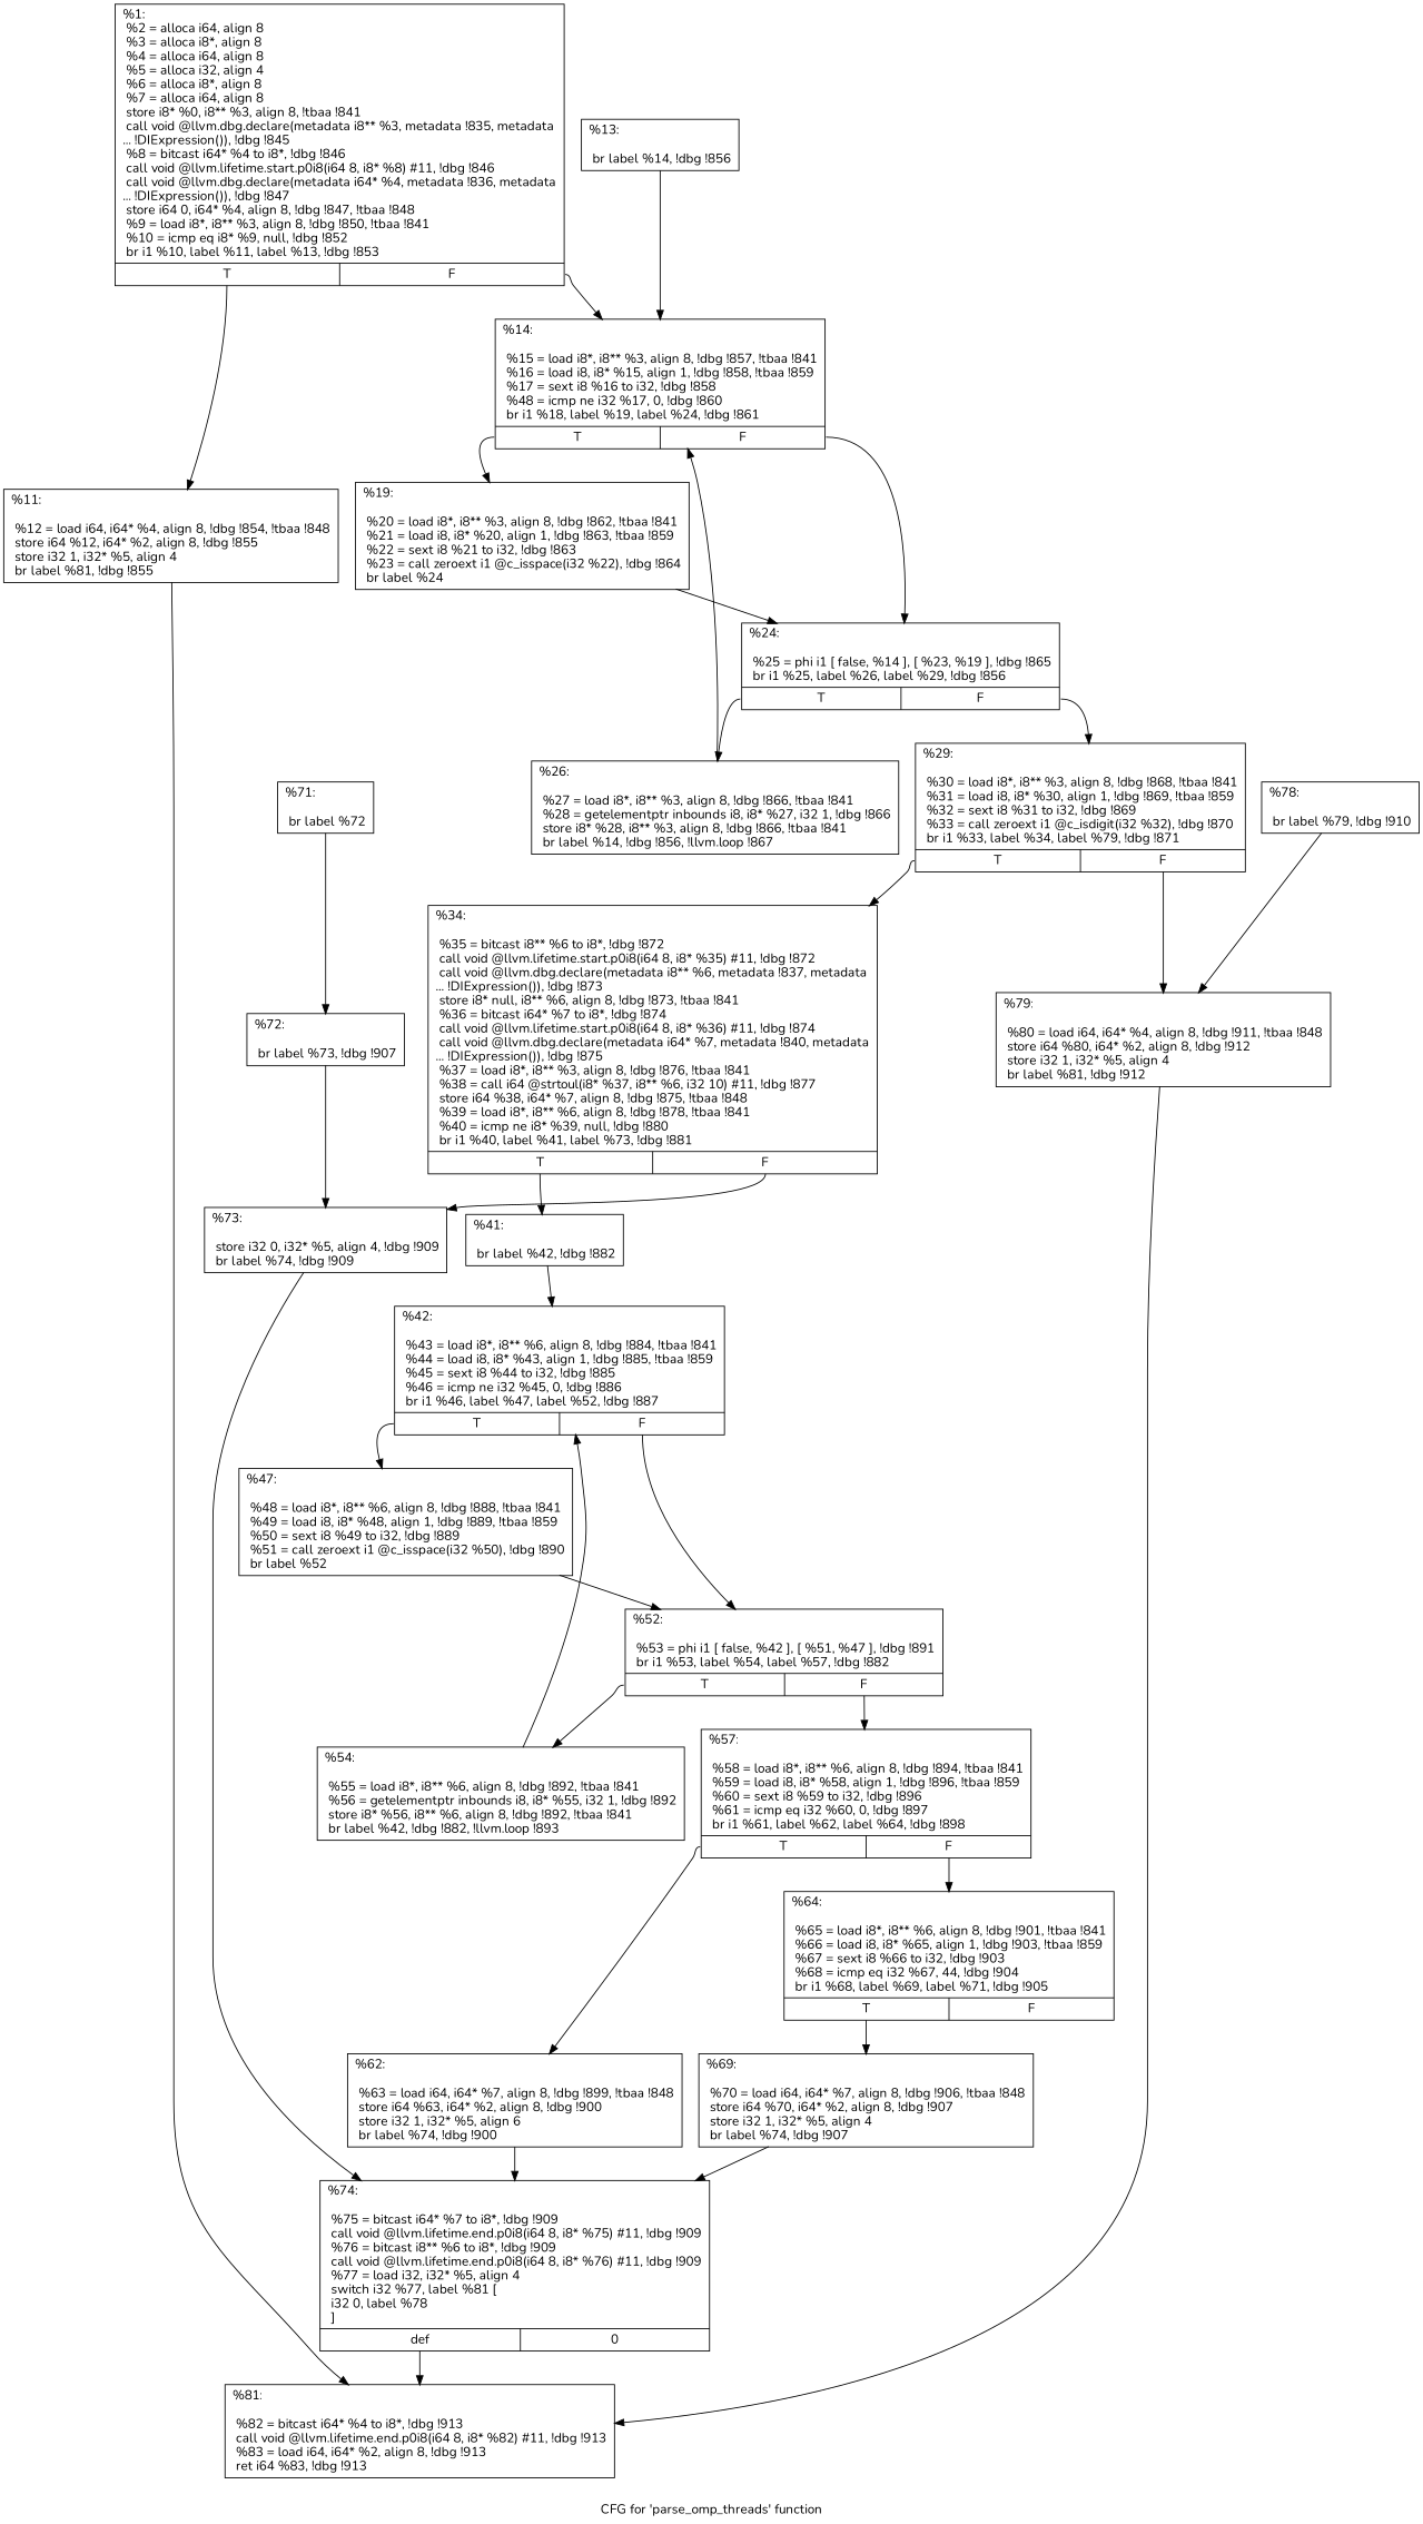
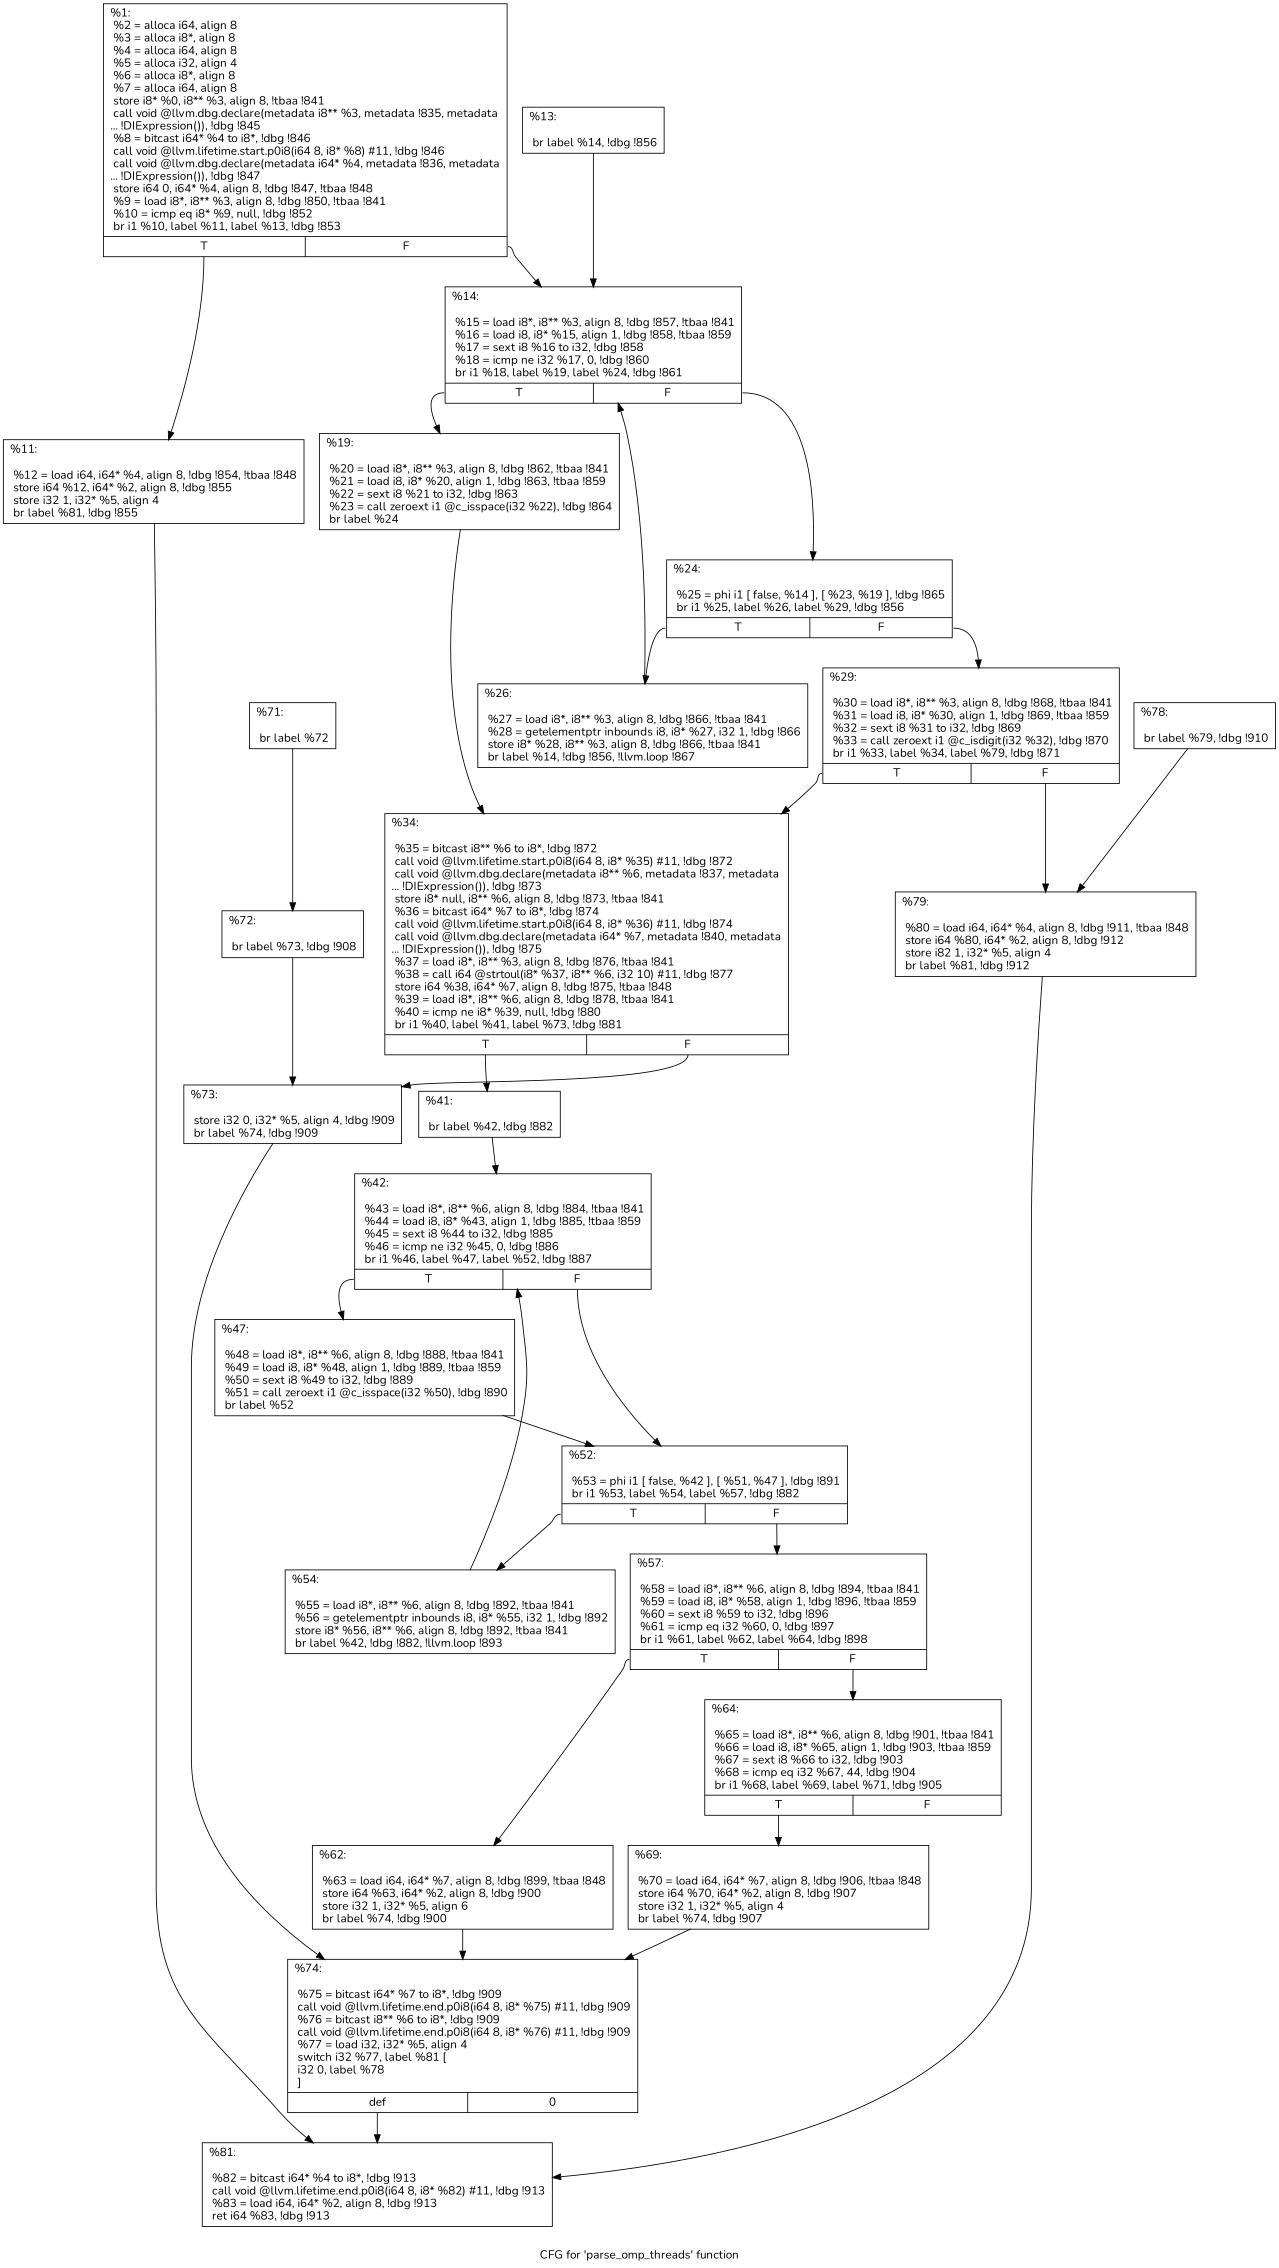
  digraph {
    fontname=Nunito
    label="CFG for 'parse_omp_threads' function"
    node [fontname=Nunito shape=record]
    edge [fontname=Nunito]
    n1 [label="{%1:\l  %2 = alloca i64, align 8\l  %3 = alloca i8*, align 8\l  %4 = alloca i64, align 8\l  %5 = alloca i32, align 4\l  %6 = alloca i8*, align 8\l  %7 = alloca i64, align 8\l  store i8* %0, i8** %3, align 8, !tbaa !841\l  call void @llvm.dbg.declare(metadata i8** %3, metadata !835, metadata\l... !DIExpression()), !dbg !845\l  %8 = bitcast i64* %4 to i8*, !dbg !846\l  call void @llvm.lifetime.start.p0i8(i64 8, i8* %8) #11, !dbg !846\l  call void @llvm.dbg.declare(metadata i64* %4, metadata !836, metadata\l... !DIExpression()), !dbg !847\l  store i64 0, i64* %4, align 8, !dbg !847, !tbaa !848\l  %9 = load i8*, i8** %3, align 8, !dbg !850, !tbaa !841\l  %10 = icmp eq i8* %9, null, !dbg !852\l  br i1 %10, label %11, label %13, !dbg !853\l|{<s0>T|<s1>F}}"]
    n2 [label="{%11:\l\l  %12 = load i64, i64* %4, align 8, !dbg !854, !tbaa !848\l  store i64 %12, i64* %2, align 8, !dbg !855\l  store i32 1, i32* %5, align 4\l  br label %81, !dbg !855\l}"]
-   n3 [label="{%14:\l\l  %15 = load i8*, i8** %3, align 8, !dbg !857, !tbaa !841\l  %16 = load i8, i8* %15, align 1, !dbg !858, !tbaa !859\l  %17 = sext i8 %16 to i32, !dbg !858\l  %48 = icmp ne i32 %17, 0, !dbg !860\l  br i1 %18, label %19, label %24, !dbg !861\l|{<s0>T|<s1>F}}"]
+   n3 [label="{%14:\l\l  %15 = load i8*, i8** %3, align 8, !dbg !857, !tbaa !841\l  %16 = load i8, i8* %15, align 1, !dbg !858, !tbaa !859\l  %17 = sext i8 %16 to i32, !dbg !858\l  %18 = icmp ne i32 %17, 0, !dbg !860\l  br i1 %18, label %19, label %24, !dbg !861\l|{<s0>T|<s1>F}}"]
    n4 [label="{%81:\l\l  %82 = bitcast i64* %4 to i8*, !dbg !913\l  call void @llvm.lifetime.end.p0i8(i64 8, i8* %82) #11, !dbg !913\l  %83 = load i64, i64* %2, align 8, !dbg !913\l  ret i64 %83, !dbg !913\l}"]
    n5 [label="{%13:\l\l  br label %14, !dbg !856\l}"]
    n6 [label="{%19:\l\l  %20 = load i8*, i8** %3, align 8, !dbg !862, !tbaa !841\l  %21 = load i8, i8* %20, align 1, !dbg !863, !tbaa !859\l  %22 = sext i8 %21 to i32, !dbg !863\l  %23 = call zeroext i1 @c_isspace(i32 %22), !dbg !864\l  br label %24\l}"]
    n7 [label="{%24:\l\l  %25 = phi i1 [ false, %14 ], [ %23, %19 ], !dbg !865\l  br i1 %25, label %26, label %29, !dbg !856\l|{<s0>T|<s1>F}}"]
    n8 [label="{%26:\l\l  %27 = load i8*, i8** %3, align 8, !dbg !866, !tbaa !841\l  %28 = getelementptr inbounds i8, i8* %27, i32 1, !dbg !866\l  store i8* %28, i8** %3, align 8, !dbg !866, !tbaa !841\l  br label %14, !dbg !856, !llvm.loop !867\l}"]
    n9 [label="{%29:\l\l  %30 = load i8*, i8** %3, align 8, !dbg !868, !tbaa !841\l  %31 = load i8, i8* %30, align 1, !dbg !869, !tbaa !859\l  %32 = sext i8 %31 to i32, !dbg !869\l  %33 = call zeroext i1 @c_isdigit(i32 %32), !dbg !870\l  br i1 %33, label %34, label %79, !dbg !871\l|{<s0>T|<s1>F}}"]
    n10 [label="{%34:\l\l  %35 = bitcast i8** %6 to i8*, !dbg !872\l  call void @llvm.lifetime.start.p0i8(i64 8, i8* %35) #11, !dbg !872\l  call void @llvm.dbg.declare(metadata i8** %6, metadata !837, metadata\l... !DIExpression()), !dbg !873\l  store i8* null, i8** %6, align 8, !dbg !873, !tbaa !841\l  %36 = bitcast i64* %7 to i8*, !dbg !874\l  call void @llvm.lifetime.start.p0i8(i64 8, i8* %36) #11, !dbg !874\l  call void @llvm.dbg.declare(metadata i64* %7, metadata !840, metadata\l... !DIExpression()), !dbg !875\l  %37 = load i8*, i8** %3, align 8, !dbg !876, !tbaa !841\l  %38 = call i64 @strtoul(i8* %37, i8** %6, i32 10) #11, !dbg !877\l  store i64 %38, i64* %7, align 8, !dbg !875, !tbaa !848\l  %39 = load i8*, i8** %6, align 8, !dbg !878, !tbaa !841\l  %40 = icmp ne i8* %39, null, !dbg !880\l  br i1 %40, label %41, label %73, !dbg !881\l|{<s0>T|<s1>F}}"]
-   n11 [label="{%79:\l\l  %80 = load i64, i64* %4, align 8, !dbg !911, !tbaa !848\l  store i64 %80, i64* %2, align 8, !dbg !912\l  store i32 1, i32* %5, align 4\l  br label %81, !dbg !912\l}"]
+   n11 [label="{%79:\l\l  %80 = load i64, i64* %4, align 8, !dbg !911, !tbaa !848\l  store i64 %80, i64* %2, align 8, !dbg !912\l  store i82 1, i32* %5, align 4\l  br label %81, !dbg !912\l}"]
    n12 [label="{%41:\l\l  br label %42, !dbg !882\l}"]
    n13 [label="{%73:\l\l  store i32 0, i32* %5, align 4, !dbg !909\l  br label %74, !dbg !909\l}"]
    n14 [label="{%42:\l\l  %43 = load i8*, i8** %6, align 8, !dbg !884, !tbaa !841\l  %44 = load i8, i8* %43, align 1, !dbg !885, !tbaa !859\l  %45 = sext i8 %44 to i32, !dbg !885\l  %46 = icmp ne i32 %45, 0, !dbg !886\l  br i1 %46, label %47, label %52, !dbg !887\l|{<s0>T|<s1>F}}"]
    n15 [label="{%74:\l\l  %75 = bitcast i64* %7 to i8*, !dbg !909\l  call void @llvm.lifetime.end.p0i8(i64 8, i8* %75) #11, !dbg !909\l  %76 = bitcast i8** %6 to i8*, !dbg !909\l  call void @llvm.lifetime.end.p0i8(i64 8, i8* %76) #11, !dbg !909\l  %77 = load i32, i32* %5, align 4\l  switch i32 %77, label %81 [\l    i32 0, label %78\l  ]\l|{<s0>def|<s1>0}}"]
    n16 [label="{%47:\l\l  %48 = load i8*, i8** %6, align 8, !dbg !888, !tbaa !841\l  %49 = load i8, i8* %48, align 1, !dbg !889, !tbaa !859\l  %50 = sext i8 %49 to i32, !dbg !889\l  %51 = call zeroext i1 @c_isspace(i32 %50), !dbg !890\l  br label %52\l}"]
    n17 [label="{%52:\l\l  %53 = phi i1 [ false, %42 ], [ %51, %47 ], !dbg !891\l  br i1 %53, label %54, label %57, !dbg !882\l|{<s0>T|<s1>F}}"]
    n18 [label="{%54:\l\l  %55 = load i8*, i8** %6, align 8, !dbg !892, !tbaa !841\l  %56 = getelementptr inbounds i8, i8* %55, i32 1, !dbg !892\l  store i8* %56, i8** %6, align 8, !dbg !892, !tbaa !841\l  br label %42, !dbg !882, !llvm.loop !893\l}"]
    n19 [label="{%57:\l\l  %58 = load i8*, i8** %6, align 8, !dbg !894, !tbaa !841\l  %59 = load i8, i8* %58, align 1, !dbg !896, !tbaa !859\l  %60 = sext i8 %59 to i32, !dbg !896\l  %61 = icmp eq i32 %60, 0, !dbg !897\l  br i1 %61, label %62, label %64, !dbg !898\l|{<s0>T|<s1>F}}"]
    n20 [label="{%62:\l\l  %63 = load i64, i64* %7, align 8, !dbg !899, !tbaa !848\l  store i64 %63, i64* %2, align 8, !dbg !900\l  store i32 1, i32* %5, align 6\l  br label %74, !dbg !900\l}"]
    n21 [label="{%64:\l\l  %65 = load i8*, i8** %6, align 8, !dbg !901, !tbaa !841\l  %66 = load i8, i8* %65, align 1, !dbg !903, !tbaa !859\l  %67 = sext i8 %66 to i32, !dbg !903\l  %68 = icmp eq i32 %67, 44, !dbg !904\l  br i1 %68, label %69, label %71, !dbg !905\l|{<s0>T|<s1>F}}"]
    n22 [label="{%69:\l\l  %70 = load i64, i64* %7, align 8, !dbg !906, !tbaa !848\l  store i64 %70, i64* %2, align 8, !dbg !907\l  store i32 1, i32* %5, align 4\l  br label %74, !dbg !907\l}"]
    n23 [label="{%71:\l\l  br label %72\l}"]
-   n24 [label="{%72:\l\l  br label %73, !dbg !907\l}"]
+   n24 [label="{%72:\l\l  br label %73, !dbg !908\l}"]
    n25 [label="{%78:\l\l  br label %79, !dbg !910\l}"]
    n1 -> n2 [tailport=s0]
    n1 -> n3 [tailport=s1]
    n2 -> n4
    n3 -> n6 [tailport=s0]
    n3 -> n7 [tailport=s1]
    n5 -> n3
-   n6 -> n7
+   n6 -> n10
    n7 -> n8 [tailport=s0]
    n7 -> n9 [tailport=s1]
    n8 -> n3
    n9 -> n10 [tailport=s0]
    n9 -> n11 [tailport=s1]
    n10 -> n12 [tailport=s0]
    n10 -> n13 [tailport=s1]
    n11 -> n4
    n12 -> n14
    n13 -> n15
    n14 -> n16 [tailport=s0]
    n14 -> n17 [tailport=s1]
    n15 -> n4 [tailport=s0]
    n16 -> n17
    n17 -> n18 [tailport=s0]
    n17 -> n19 [tailport=s1]
    n18 -> n14
    n19 -> n20 [tailport=s0]
    n19 -> n21 [tailport=s1]
    n20 -> n15
    n21 -> n22 [tailport=s0]
    n22 -> n15
    n23 -> n24
    n24 -> n13
    n25 -> n11
  }
